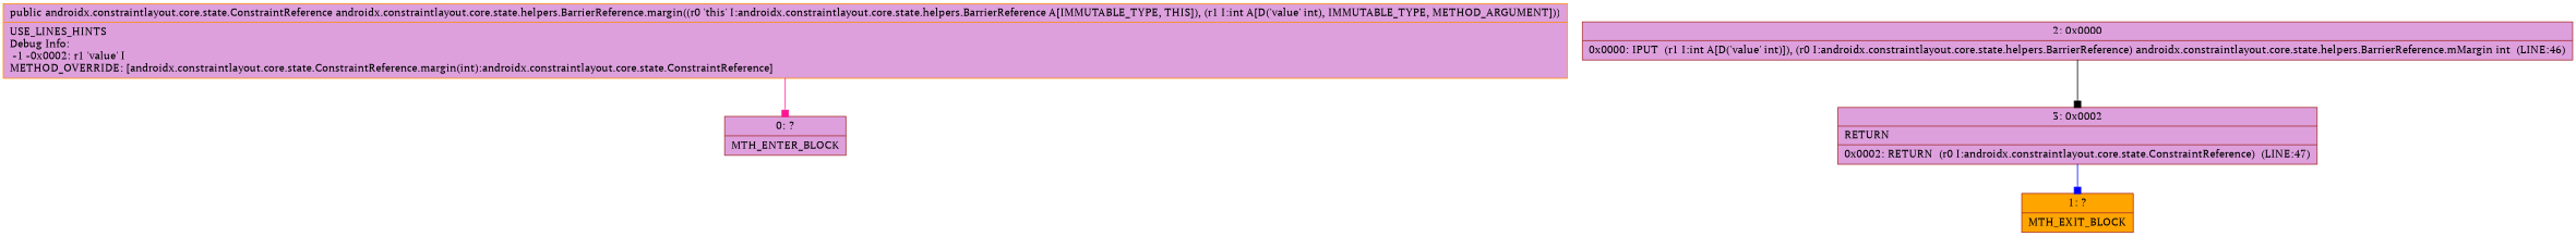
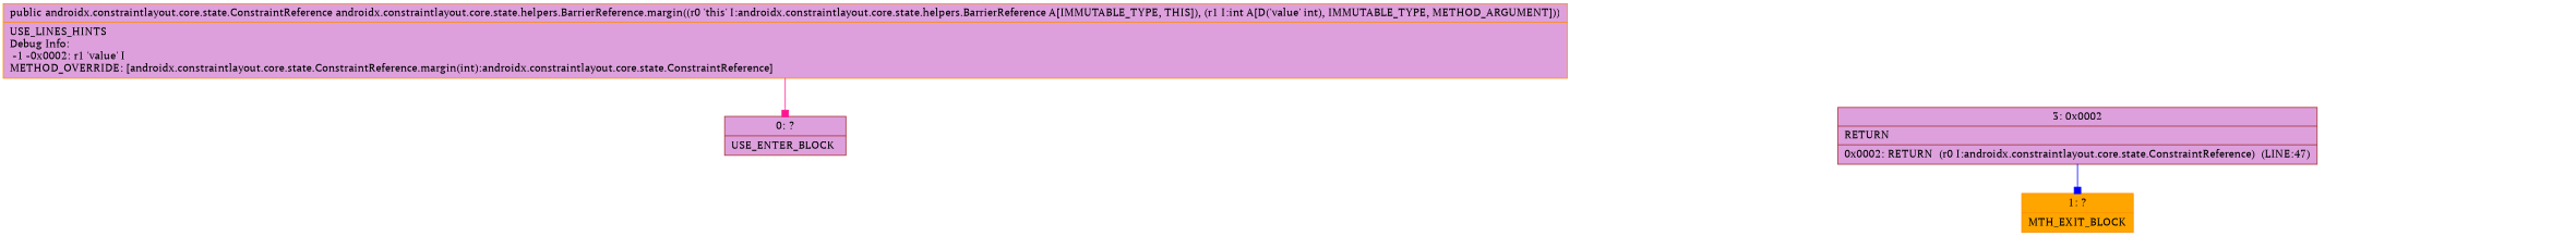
  digraph {
    fontname="PT Serif"
    node [color=brown fillcolor=plum fontname="PT Serif" shape=record style=filled]
    edge [arrowhead=box fontname="PT Serif"]
-   n1 [label="{0\:\ ?|MTH_ENTER_BLOCK\l}"]
-   n2 [label="{2\:\ 0x0000|0x0000: IPUT  (r1 I:int A[D('value' int)]), (r0 I:androidx.constraintlayout.core.state.helpers.BarrierReference) androidx.constraintlayout.core.state.helpers.BarrierReference.mMargin int  (LINE:46)\l}"]
+   n1 [label="{0\:\ ?|USE_ENTER_BLOCK\l}"]
    n3 [label="{3\:\ 0x0002|RETURN\l|0x0002: RETURN  (r0 I:androidx.constraintlayout.core.state.ConstraintReference)  (LINE:47)\l}"]
-   n4 [fillcolor=orange label="{1\:\ ?|MTH_EXIT_BLOCK\l}"]
+   n4 [color=darkorange fillcolor=orange label="{1\:\ ?|MTH_EXIT_BLOCK\l}"]
    n5 [color=darkorange label="{public androidx.constraintlayout.core.state.ConstraintReference androidx.constraintlayout.core.state.helpers.BarrierReference.margin((r0 'this' I:androidx.constraintlayout.core.state.helpers.BarrierReference A[IMMUTABLE_TYPE, THIS]), (r1 I:int A[D('value' int), IMMUTABLE_TYPE, METHOD_ARGUMENT]))  | USE_LINES_HINTS\lDebug Info:\l  \-1 \-0x0002: r1 'value' I\lMETHOD_OVERRIDE: [androidx.constraintlayout.core.state.ConstraintReference.margin(int):androidx.constraintlayout.core.state.ConstraintReference]\l}"]
-   n2 -> n3 [color=black]
    n3 -> n4 [color=blue]
    n5 -> n1 [color=deeppink]
  }
